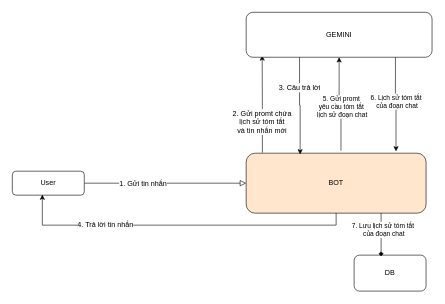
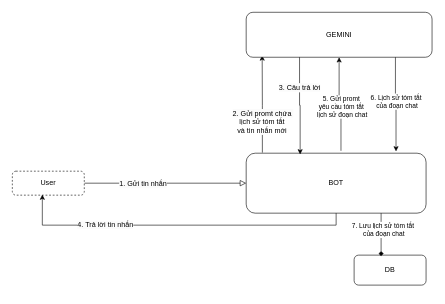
  <mxCell id="0" />
  <mxCell id="1" parent="0" />
  <mxCell id="2" value="" style="rounded=0;html=1;jettySize=auto;orthogonalLoop=1;fontSize=11;endArrow=block;endFill=0;endSize=8;strokeWidth=1;shadow=0;labelBackgroundColor=none;edgeStyle=orthogonalEdgeStyle;" parent="1" source="4" target="7" edge="1"><mxGeometry relative="1" as="geometry"><mxPoint x="210" y="175" as="targetPoint" /></mxGeometry></mxCell>
  <mxCell id="3" value="&lt;span style=&quot;font-size: 12px; background-color: rgb(251, 251, 251);&quot;&gt;1. Gửi tin nhắn&lt;/span&gt;" style="edgeLabel;html=1;align=center;verticalAlign=middle;resizable=0;points=[];" vertex="1" connectable="0" parent="2"><mxGeometry x="-0.281" y="-1" relative="1" as="geometry"><mxPoint as="offset" /></mxGeometry></mxCell>
- <mxCell id="4" value="User" style="rounded=1;whiteSpace=wrap;html=1;fontSize=12;glass=0;strokeWidth=1;shadow=0;" parent="1" vertex="1"><mxGeometry x="20" y="285" width="120" height="40" as="geometry" /></mxCell>
+ <mxCell id="4" value="User" style="rounded=1;whiteSpace=wrap;html=1;fontSize=12;glass=0;strokeWidth=1;shadow=0;dashed=1;" parent="1" vertex="1"><mxGeometry x="20" y="285" width="120" height="40" as="geometry" /></mxCell>
  <mxCell id="5" style="edgeStyle=orthogonalEdgeStyle;rounded=0;orthogonalLoop=1;jettySize=auto;html=1;exitX=0.09;exitY=-0.01;exitDx=0;exitDy=0;entryX=0.086;entryY=0.96;entryDx=0;entryDy=0;entryPerimeter=0;exitPerimeter=0;" edge="1" parent="1" source="7" target="12"><mxGeometry relative="1" as="geometry" /></mxCell>
  <mxCell id="6" value="&lt;span style=&quot;font-size: 12px; background-color: rgb(251, 251, 251);&quot;&gt;2. Gửi promt chứa&amp;nbsp;&lt;/span&gt;&lt;div style=&quot;font-size: 12px;&quot;&gt;lịch sử tóm tắt&amp;nbsp;&lt;/div&gt;&lt;div style=&quot;font-size: 12px;&quot;&gt;và tin nhắn mới&amp;nbsp;&lt;/div&gt;" style="edgeLabel;html=1;align=center;verticalAlign=middle;resizable=0;points=[];" vertex="1" connectable="0" parent="5"><mxGeometry x="-0.354" relative="1" as="geometry"><mxPoint as="offset" /></mxGeometry></mxCell>
- <mxCell id="7" value="BOT" style="rounded=1;whiteSpace=wrap;html=1;fontSize=12;glass=0;strokeWidth=1;shadow=0;fillColor=#ffe6cc;" parent="1" vertex="1"><mxGeometry x="410" y="255" width="300" height="100" as="geometry" /></mxCell>
+ <mxCell id="7" value="BOT" style="rounded=1;whiteSpace=wrap;html=1;fontSize=12;glass=0;strokeWidth=1;shadow=0;" parent="1" vertex="1"><mxGeometry x="410" y="255" width="300" height="100" as="geometry" /></mxCell>
  <mxCell id="8" style="edgeStyle=orthogonalEdgeStyle;rounded=0;orthogonalLoop=1;jettySize=auto;html=1;exitX=0.287;exitY=0.96;exitDx=0;exitDy=0;entryX=0.3;entryY=0.02;entryDx=0;entryDy=0;entryPerimeter=0;exitPerimeter=0;" edge="1" parent="1" source="12" target="7"><mxGeometry relative="1" as="geometry"><mxPoint x="490" y="245" as="targetPoint" /></mxGeometry></mxCell>
  <mxCell id="9" value="&lt;span style=&quot;font-size: 12px; background-color: rgb(251, 251, 251);&quot;&gt;3. Câu trả lời&lt;/span&gt;" style="edgeLabel;html=1;align=center;verticalAlign=middle;resizable=0;points=[];" vertex="1" connectable="0" parent="8"><mxGeometry x="-0.344" relative="1" as="geometry"><mxPoint as="offset" /></mxGeometry></mxCell>
  <mxCell id="10" style="edgeStyle=orthogonalEdgeStyle;rounded=0;orthogonalLoop=1;jettySize=auto;html=1;exitX=0.803;exitY=0.947;exitDx=0;exitDy=0;entryX=0.833;entryY=-0.03;entryDx=0;entryDy=0;exitPerimeter=0;entryPerimeter=0;" edge="1" parent="1" source="12" target="7"><mxGeometry relative="1" as="geometry" /></mxCell>
  <mxCell id="11" value="6. Lịch sử tóm tắt&lt;div&gt;&amp;nbsp;của đoạn chat&lt;/div&gt;" style="edgeLabel;html=1;align=center;verticalAlign=middle;resizable=0;points=[];" vertex="1" connectable="0" parent="10"><mxGeometry x="-0.054" y="1" relative="1" as="geometry"><mxPoint as="offset" /></mxGeometry></mxCell>
  <mxCell id="12" value="GEMINI" style="rounded=1;whiteSpace=wrap;html=1;fontSize=12;glass=0;strokeWidth=1;shadow=0;" parent="1" vertex="1"><mxGeometry x="410" y="20" width="310" height="75" as="geometry" /></mxCell>
  <mxCell id="13" style="edgeStyle=orthogonalEdgeStyle;rounded=0;orthogonalLoop=1;jettySize=auto;html=1;exitX=0.5;exitY=1;exitDx=0;exitDy=0;" edge="1" parent="1" source="12" target="12"><mxGeometry relative="1" as="geometry" /></mxCell>
  <mxCell id="14" style="edgeStyle=orthogonalEdgeStyle;rounded=0;orthogonalLoop=1;jettySize=auto;html=1;exitX=0.5;exitY=1;exitDx=0;exitDy=0;entryX=0.417;entryY=0.975;entryDx=0;entryDy=0;entryPerimeter=0;" edge="1" parent="1" source="7" target="4"><mxGeometry relative="1" as="geometry" /></mxCell>
  <mxCell id="15" value="&lt;span style=&quot;font-size: 12px; background-color: rgb(251, 251, 251);&quot;&gt;4. Trả lời tin nhắn&lt;/span&gt;" style="edgeLabel;html=1;align=center;verticalAlign=middle;resizable=0;points=[];" vertex="1" connectable="0" parent="14"><mxGeometry x="0.448" y="-1" relative="1" as="geometry"><mxPoint as="offset" /></mxGeometry></mxCell>
  <mxCell id="16" style="edgeStyle=orthogonalEdgeStyle;rounded=0;orthogonalLoop=1;jettySize=auto;html=1;exitX=0.527;exitY=-0.04;exitDx=0;exitDy=0;entryX=0.5;entryY=1;entryDx=0;entryDy=0;exitPerimeter=0;" edge="1" parent="1" source="7" target="12"><mxGeometry relative="1" as="geometry" /></mxCell>
  <mxCell id="17" value="5. Gửi promt&amp;nbsp;&lt;div&gt;yêu cầu tóm tắt&amp;nbsp;&lt;div&gt;lịch sử đoạn chat&lt;/div&gt;&lt;/div&gt;" style="edgeLabel;html=1;align=center;verticalAlign=middle;resizable=0;points=[];" vertex="1" connectable="0" parent="16"><mxGeometry x="-0.012" y="-2" relative="1" as="geometry"><mxPoint x="2" y="2" as="offset" /></mxGeometry></mxCell>
- <mxCell id="18" value="DB" style="rounded=1;whiteSpace=wrap;html=1;" vertex="1" parent="1"><mxGeometry x="590" y="425" width="120" height="60" as="geometry" /></mxCell>
+ <mxCell id="18" value="DB" style="rounded=1;whiteSpace=wrap;html=1;" vertex="1" parent="1"><mxGeometry x="590" y="425" width="120" height="50" as="geometry" /></mxCell>
  <mxCell id="19" style="edgeStyle=orthogonalEdgeStyle;rounded=0;orthogonalLoop=1;jettySize=auto;html=1;exitX=0.75;exitY=1;exitDx=0;exitDy=0;entryX=0.375;entryY=0.033;entryDx=0;entryDy=0;entryPerimeter=0;endArrow=diamond;" edge="1" parent="1" source="7" target="18"><mxGeometry relative="1" as="geometry" /></mxCell>
  <mxCell id="20" value="7. Lưu lịch sử tóm tắt&lt;div&gt;&amp;nbsp;của đoạn chat&lt;/div&gt;" style="edgeLabel;html=1;align=center;verticalAlign=middle;resizable=0;points=[];" vertex="1" connectable="0" parent="19"><mxGeometry x="-0.25" y="2" relative="1" as="geometry"><mxPoint as="offset" /></mxGeometry></mxCell>
